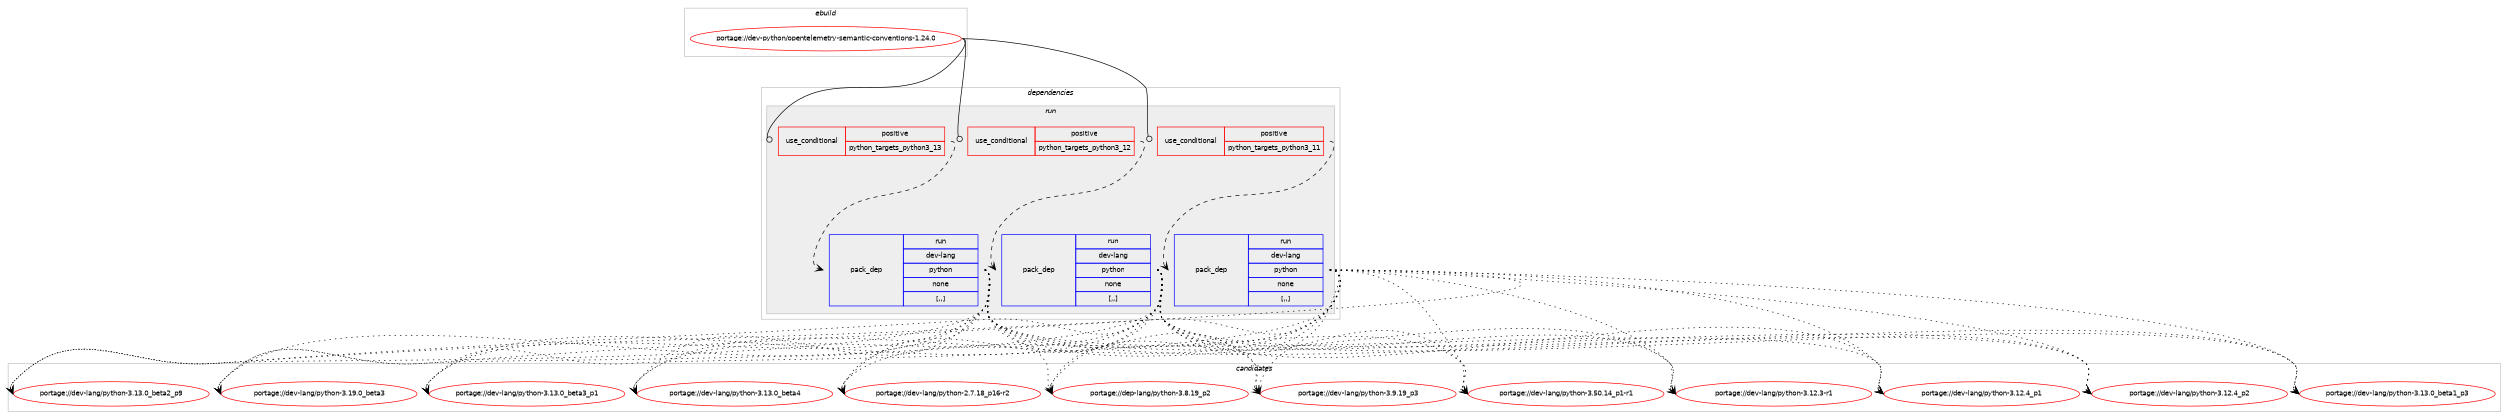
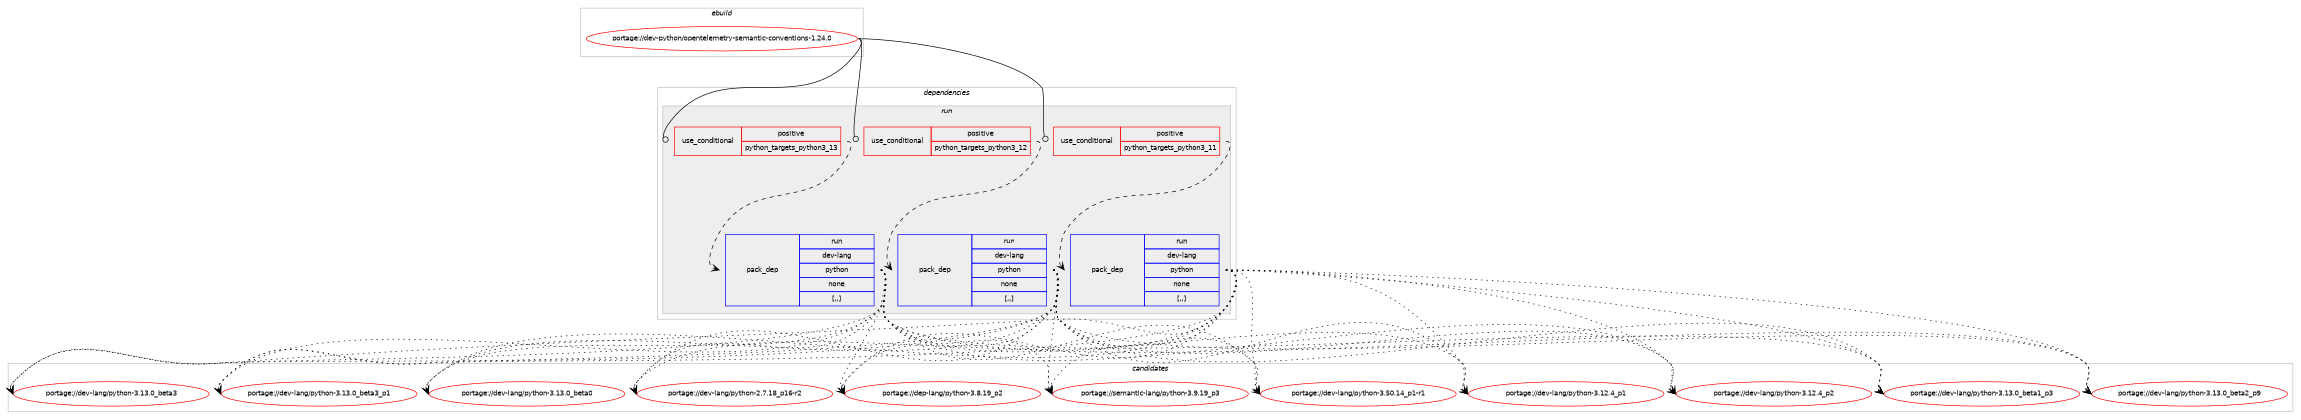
  digraph {
    compound=true
    concentrate=true
    fontname=Helvetica
    fontsize=10
    newrank=true
    rankdir=TB
    ranksep=1.5
    node [color=red fontname=Helvetica fontsize=10]
    edge [arrowhead=vee headport=w style=dotted tailport=e weight=100]
    n1 [label="portage://dev-python/opentelemetry-semantic-conventions-1.24.0" width=4]
    n2 [color=blue label=<<TABLE BORDER="0" CELLBORDER="1" CELLSPACING="0" CELLPADDING="4" WIDTH="220"><TR><TD ROWSPAN="6" CELLPADDING="30">pack_dep</TD></TR><TR><TD WIDTH="110">run</TD></TR><TR><TD>dev-lang</TD></TR><TR><TD>python</TD></TR><TR><TD>none</TD></TR><TR><TD>[,,]</TD></TR></TABLE>> shape=none]
    n3 [label=<<TABLE BORDER="0" CELLBORDER="1" CELLSPACING="0" CELLPADDING="4"><TR><TD ROWSPAN="3" CELLPADDING="10">use_conditional</TD></TR><TR><TD>positive</TD></TR><TR><TD>python_targets_python3_11</TD></TR></TABLE>> shape=none]
    n4 [color=blue label=<<TABLE BORDER="0" CELLBORDER="1" CELLSPACING="0" CELLPADDING="4" WIDTH="220"><TR><TD ROWSPAN="6" CELLPADDING="30">pack_dep</TD></TR><TR><TD WIDTH="110">run</TD></TR><TR><TD>dev-lang</TD></TR><TR><TD>python</TD></TR><TR><TD>none</TD></TR><TR><TD>[,,]</TD></TR></TABLE>> shape=none]
    n5 [label=<<TABLE BORDER="0" CELLBORDER="1" CELLSPACING="0" CELLPADDING="4"><TR><TD ROWSPAN="3" CELLPADDING="10">use_conditional</TD></TR><TR><TD>positive</TD></TR><TR><TD>python_targets_python3_12</TD></TR></TABLE>> shape=none]
    n6 [color=blue label=<<TABLE BORDER="0" CELLBORDER="1" CELLSPACING="0" CELLPADDING="4" WIDTH="220"><TR><TD ROWSPAN="6" CELLPADDING="30">pack_dep</TD></TR><TR><TD WIDTH="110">run</TD></TR><TR><TD>dev-lang</TD></TR><TR><TD>python</TD></TR><TR><TD>none</TD></TR><TR><TD>[,,]</TD></TR></TABLE>> shape=none]
    n7 [label=<<TABLE BORDER="0" CELLBORDER="1" CELLSPACING="0" CELLPADDING="4"><TR><TD ROWSPAN="3" CELLPADDING="10">use_conditional</TD></TR><TR><TD>positive</TD></TR><TR><TD>python_targets_python3_13</TD></TR></TABLE>> shape=none]
-   n8 [label="portage://dev-lang/python-3.13.0_beta4" width=4]
+   n8 [label="portage://dev-lang/python-3.13.0_beta0" width=4]
    n9 [label="portage://dev-lang/python-3.13.0_beta3_p1" width=4]
-   n10 [label="portage://dev-lang/python-3.19.0_beta3" width=4]
+   n10 [label="portage://dev-lang/python-3.13.0_beta3" width=4]
    n11 [label="portage://dev-lang/python-3.13.0_beta2_p9" width=4]
    n12 [label="portage://dev-lang/python-3.13.0_beta1_p3" width=4]
    n13 [label="portage://dev-lang/python-3.12.4_p2" width=4]
    n14 [label="portage://dev-lang/python-3.12.4_p1" width=4]
-   n15 [label="portage://dev-lang/python-3.12.3-r1" width=4]
    n16 [label="portage://dev-lang/python-3.50.14_p1-r1" width=4]
-   n17 [label="portage://dev-lang/python-3.9.19_p3" width=4]
+   n17 [label="portage://semantic-lang/python-3.9.19_p3" width=4]
    n18 [label="portage://dep-lang/python-3.8.19_p2" width=4]
    n19 [label="portage://dev-lang/python-2.7.18_p16-r2" width=4]
    subgraph cluster_1 {
      color=gray
      label=<<i>ebuild</i>>
      n1
    }
    subgraph cluster_2 {
      color=gray
      label=<<i>dependencies</i>>
      subgraph cluster_3 {
        color=gray
        fillcolor="#eeeeee"
        label=<<i>compile</i>>
        style=filled
      }
      subgraph cluster_4 {
        color=gray
        fillcolor="#eeeeee"
        label=<<i>compile and run</i>>
        style=filled
      }
      subgraph cluster_5 {
        color=gray
        fillcolor="#eeeeee"
        label=<<i>run</i>>
        style=filled
        subgraph sub_6 {
          color=gray
          fillcolor="#eeeeee"
          label=<<i>run</i>>
          style=filled
          n3
          subgraph sub_7 {
            color=gray
            fillcolor="#eeeeee"
            label=<<i>run</i>>
            style=filled
            n2
          }
        }
        subgraph sub_8 {
          color=gray
          fillcolor="#eeeeee"
          label=<<i>run</i>>
          style=filled
          n5
          subgraph sub_9 {
            color=gray
            fillcolor="#eeeeee"
            label=<<i>run</i>>
            style=filled
            n4
          }
        }
        subgraph sub_10 {
          color=gray
          fillcolor="#eeeeee"
          label=<<i>run</i>>
          style=filled
          n7
          subgraph sub_11 {
            color=gray
            fillcolor="#eeeeee"
            label=<<i>run</i>>
            style=filled
            n6
          }
        }
      }
    }
    subgraph cluster_12 {
      color=gray
      label=<<i>candidates</i>>
      rank=same
      subgraph sub_13 {
        color=black
        label=<<i>candidates</i>>
        nodesep=1
        rank=same
        n8
        n9
        n10
        n11
        n12
        n13
        n14
-       n15
        n16
        n17
        n18
        n19
      }
      subgraph sub_14 {
        color=black
        label=<<i>candidates</i>>
        nodesep=1
        rank=same
        n8
        n9
        n10
        n11
        n12
        n13
        n14
-       n15
        n16
        n17
        n18
        n19
      }
      subgraph sub_15 {
        color=black
        label=<<i>candidates</i>>
        nodesep=1
        rank=same
        n8
        n9
        n10
        n11
        n12
        n13
        n14
-       n15
        n16
        n17
        n18
        n19
      }
    }
    n1 -> n3 [arrowhead=odot style=solid weight=20]
    n1 -> n5 [arrowhead=odot style=solid weight=20]
    n1 -> n7 [arrowhead=odot style=solid weight=20]
    n2 -> n8
    n2 -> n9
    n2 -> n10
    n2 -> n11
    n2 -> n12
    n2 -> n13
    n2 -> n14
-   n2 -> n15
    n2 -> n16
    n2 -> n17
    n2 -> n18
    n2 -> n19
    n3 -> n2 [style=dashed weight=20]
    n4 -> n8
    n4 -> n9
    n4 -> n10
    n4 -> n11
    n4 -> n12
    n4 -> n13
    n4 -> n14
-   n4 -> n15
    n4 -> n16
    n4 -> n17
    n4 -> n18
    n4 -> n19
    n5 -> n4 [style=dashed weight=20]
    n6 -> n8
    n6 -> n9
    n6 -> n10
    n6 -> n11
    n6 -> n12
    n6 -> n13
    n6 -> n14
-   n6 -> n15
    n6 -> n16
    n6 -> n17
    n6 -> n18
    n6 -> n19
    n7 -> n6 [style=dashed weight=20]
  }
